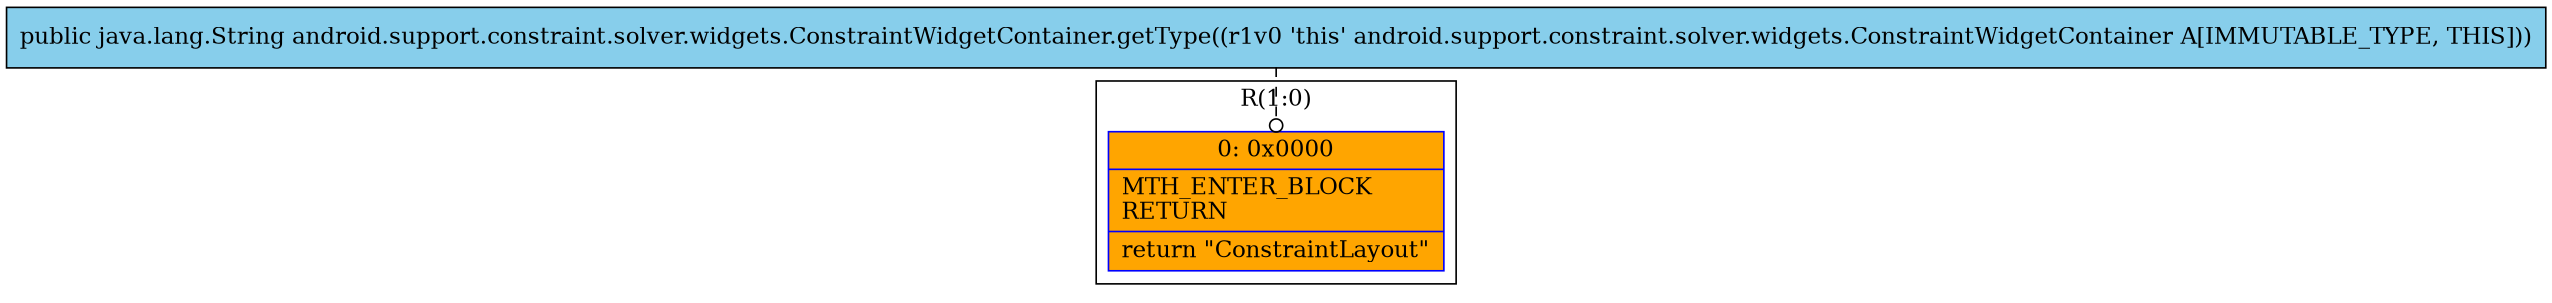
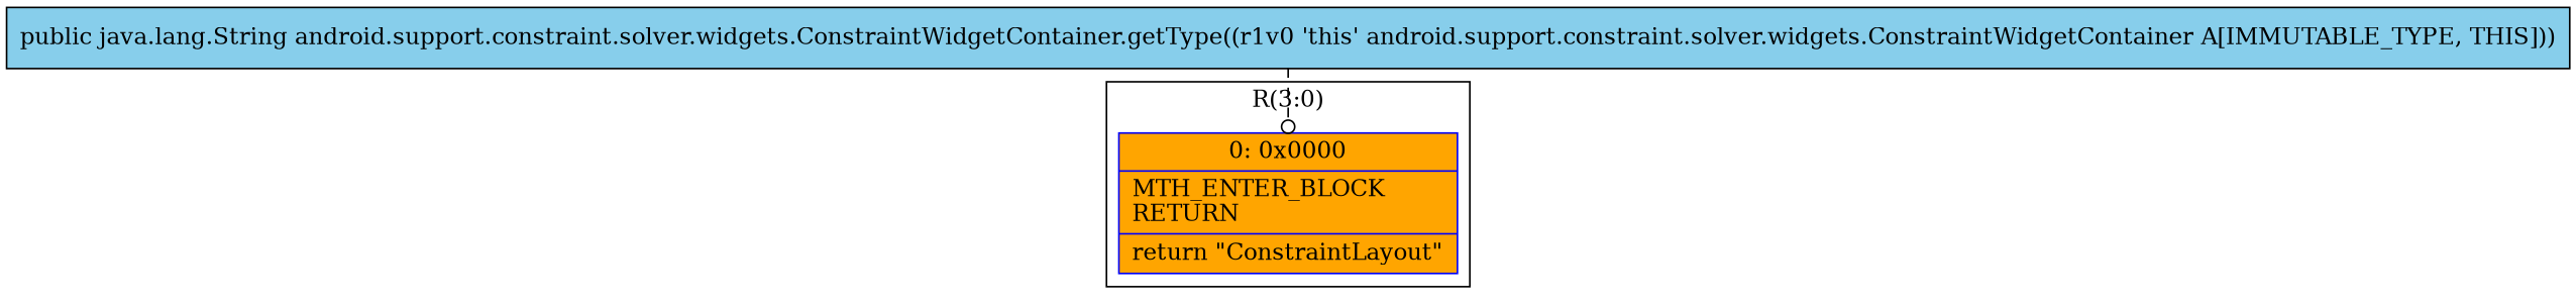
  digraph {
    node [shape=record style=filled]
    n1 [color=blue label="{0\:\ 0x0000|MTH_ENTER_BLOCK\lRETURN\l|return \"ConstraintLayout\"\l}" fillcolor=orange]
    n2 [label="{public java.lang.String android.support.constraint.solver.widgets.ConstraintWidgetContainer.getType((r1v0 'this' android.support.constraint.solver.widgets.ConstraintWidgetContainer A[IMMUTABLE_TYPE, THIS])) }" fillcolor=skyblue]
    subgraph cluster_1 {
-     label="R(1:0)"
+     label="R(3:0)"
      n1
    }
    n2 -> n1 [color=black style=dashed arrowhead=odot]
  }
